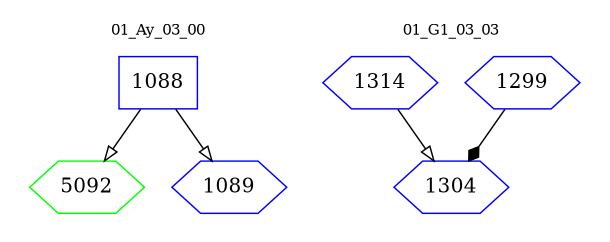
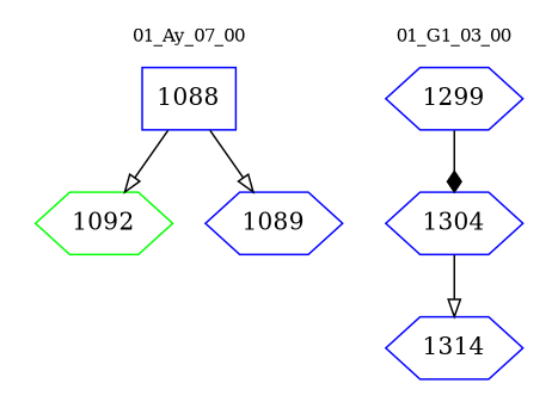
  digraph {
    node [color=blue shape=hexagon]
    edge [arrowhead=onormal color=black]
    n1 [label=1088 shape=box]
-   n2 [color=green label=5092]
+   n2 [color=green label=1092]
    n3 [label=1089]
    n4 [label=1304]
    n5 [label=1299]
    n6 [label=1314]
    subgraph cluster_1 {
      color=white
      fontsize=10
-     label="01_Ay_03_00"
+     label="01_Ay_07_00"
      n1
      n2
      n3
    }
    subgraph cluster_2 {
      color=white
      fontsize=10
-     label="01_G1_03_03"
+     label="01_G1_03_00"
      n4
      n5
      n6
    }
    n1 -> n2
    n1 -> n3
-   n6 -> n4
+   n4 -> n6
    n5 -> n4 [arrowhead=diamond]
  }
